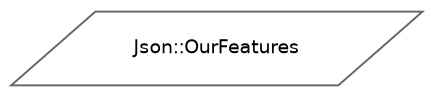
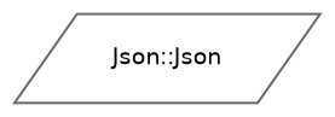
  digraph {
    rankdir=LR
-   n1 [color=grey40 fillcolor=white fontname=Helvetica fontsize=10 height=0.2 label="Json::OurFeatures" shape=parallelogram style=filled width=0.4]
+   n1 [color=grey40 fillcolor=white fontname=Helvetica fontsize=10 height=0.2 label="Json::Json" shape=parallelogram style=filled width=0.4]
  }
